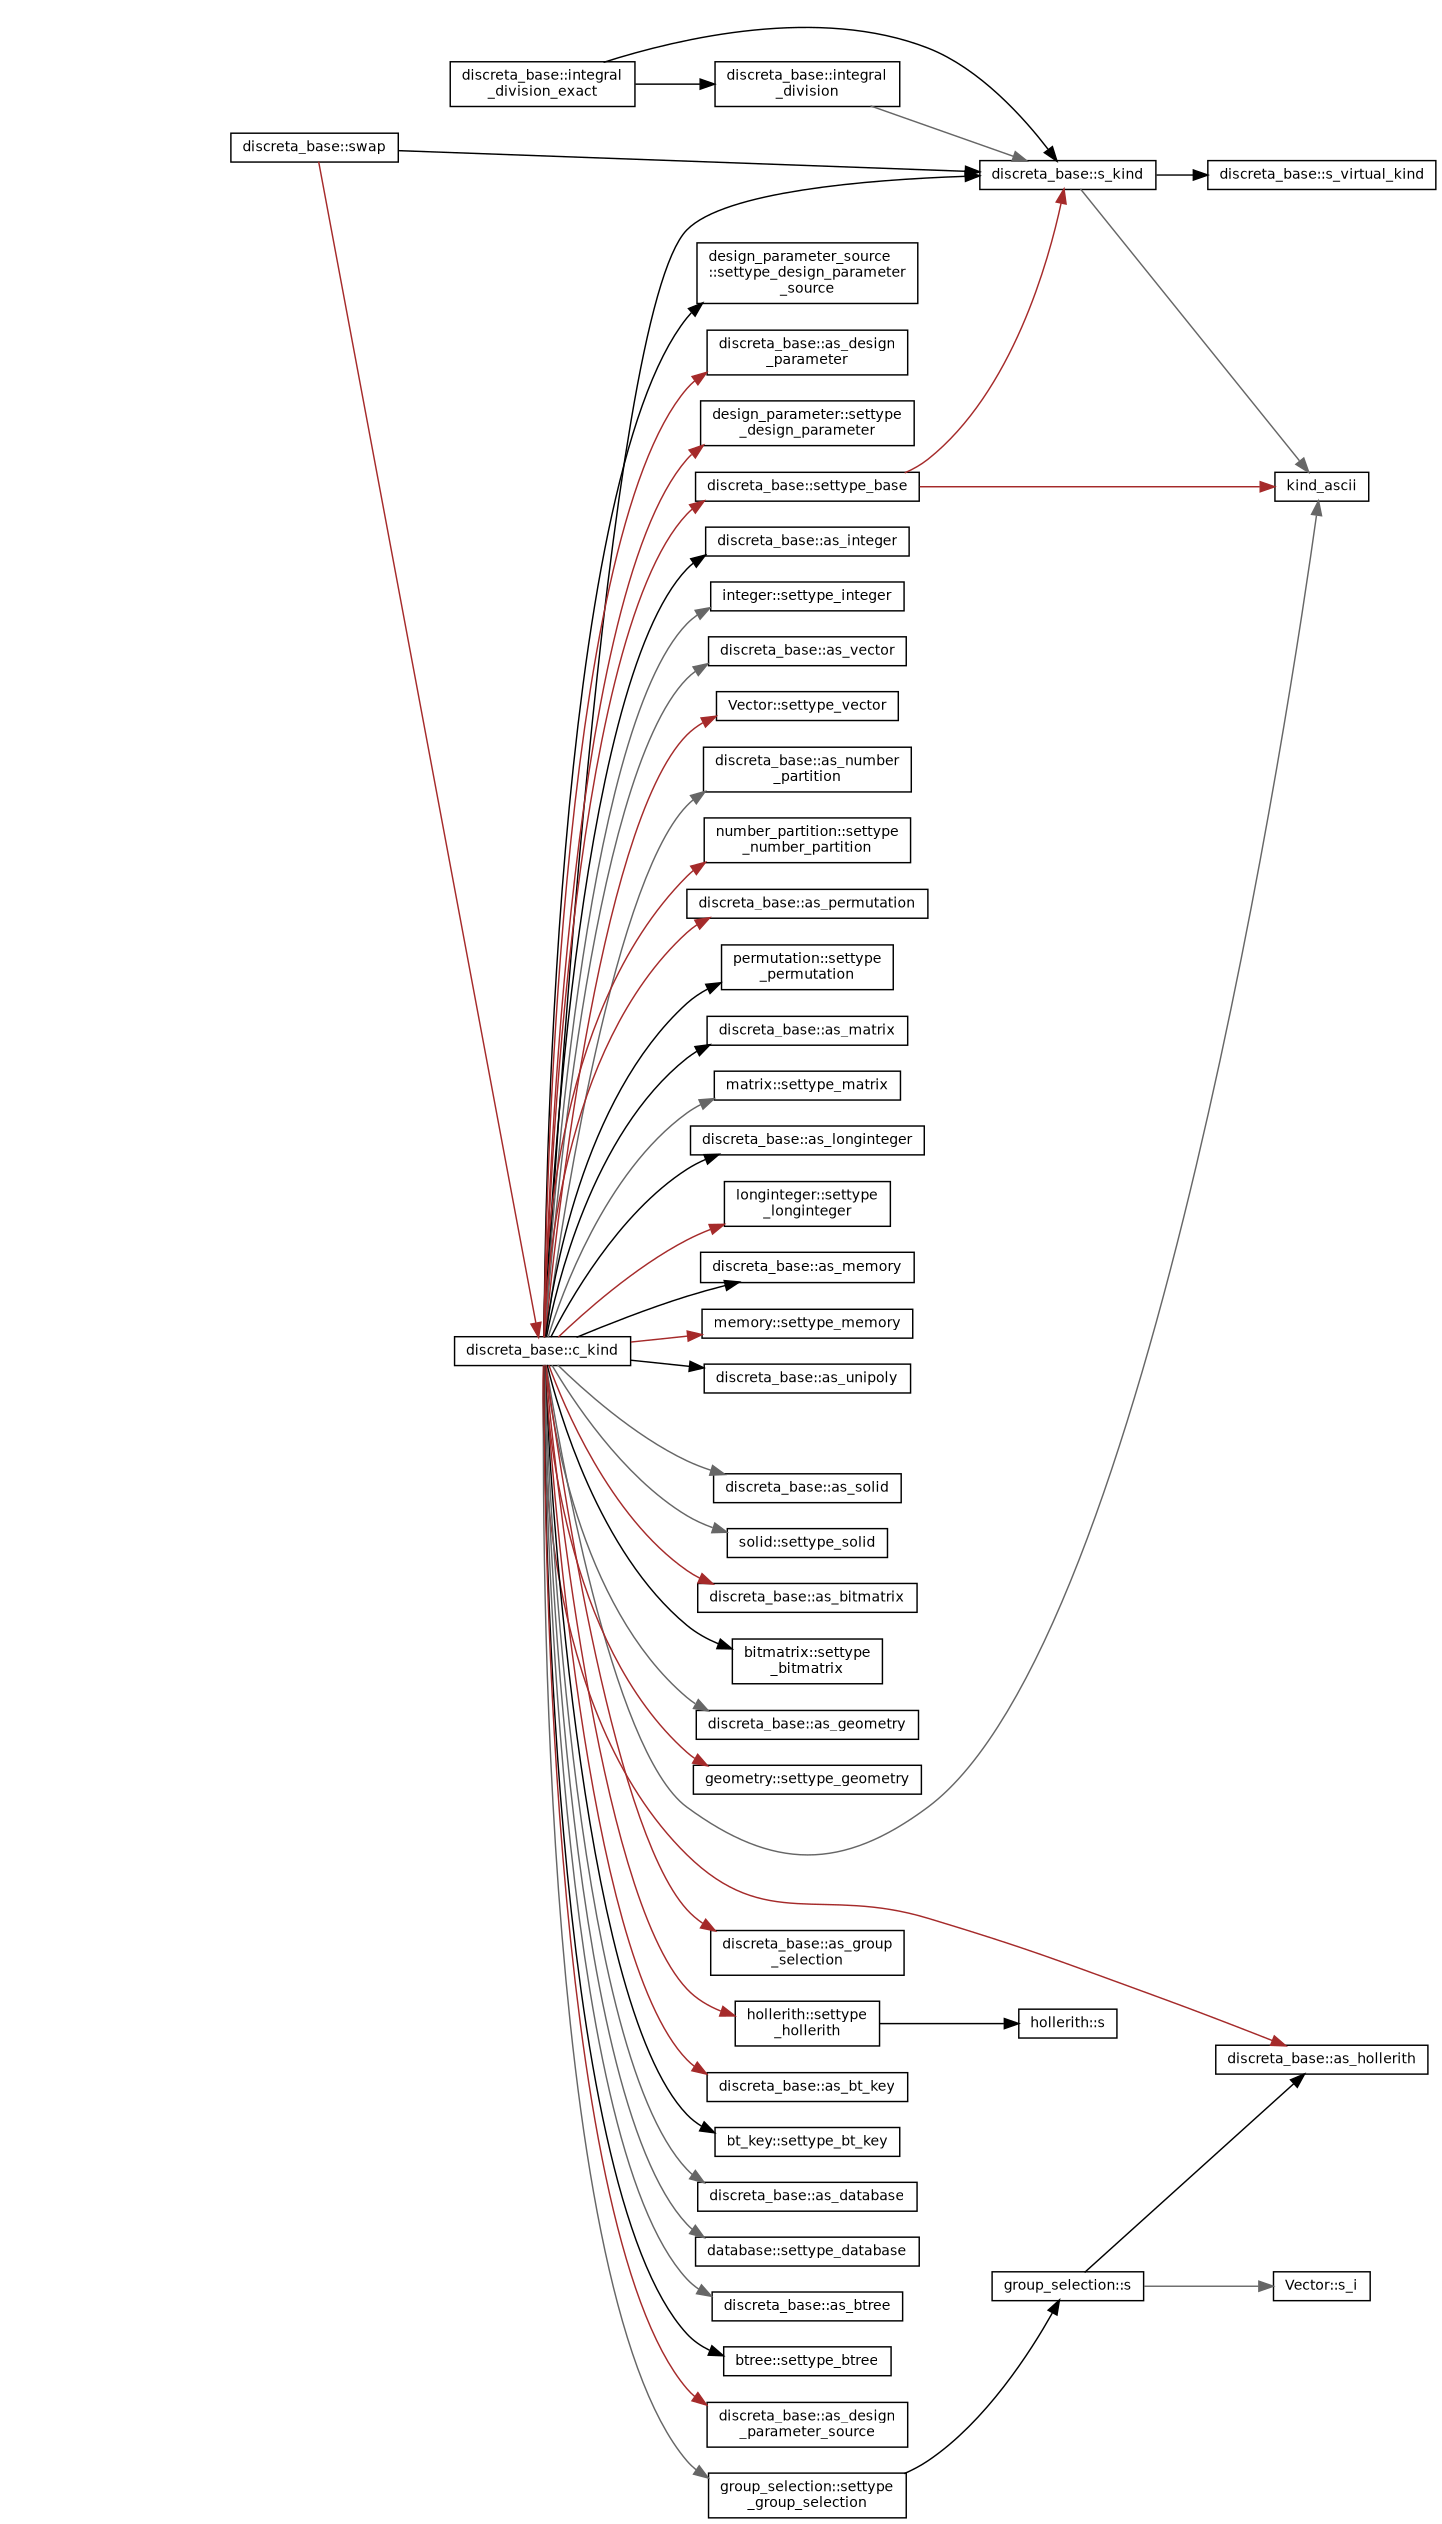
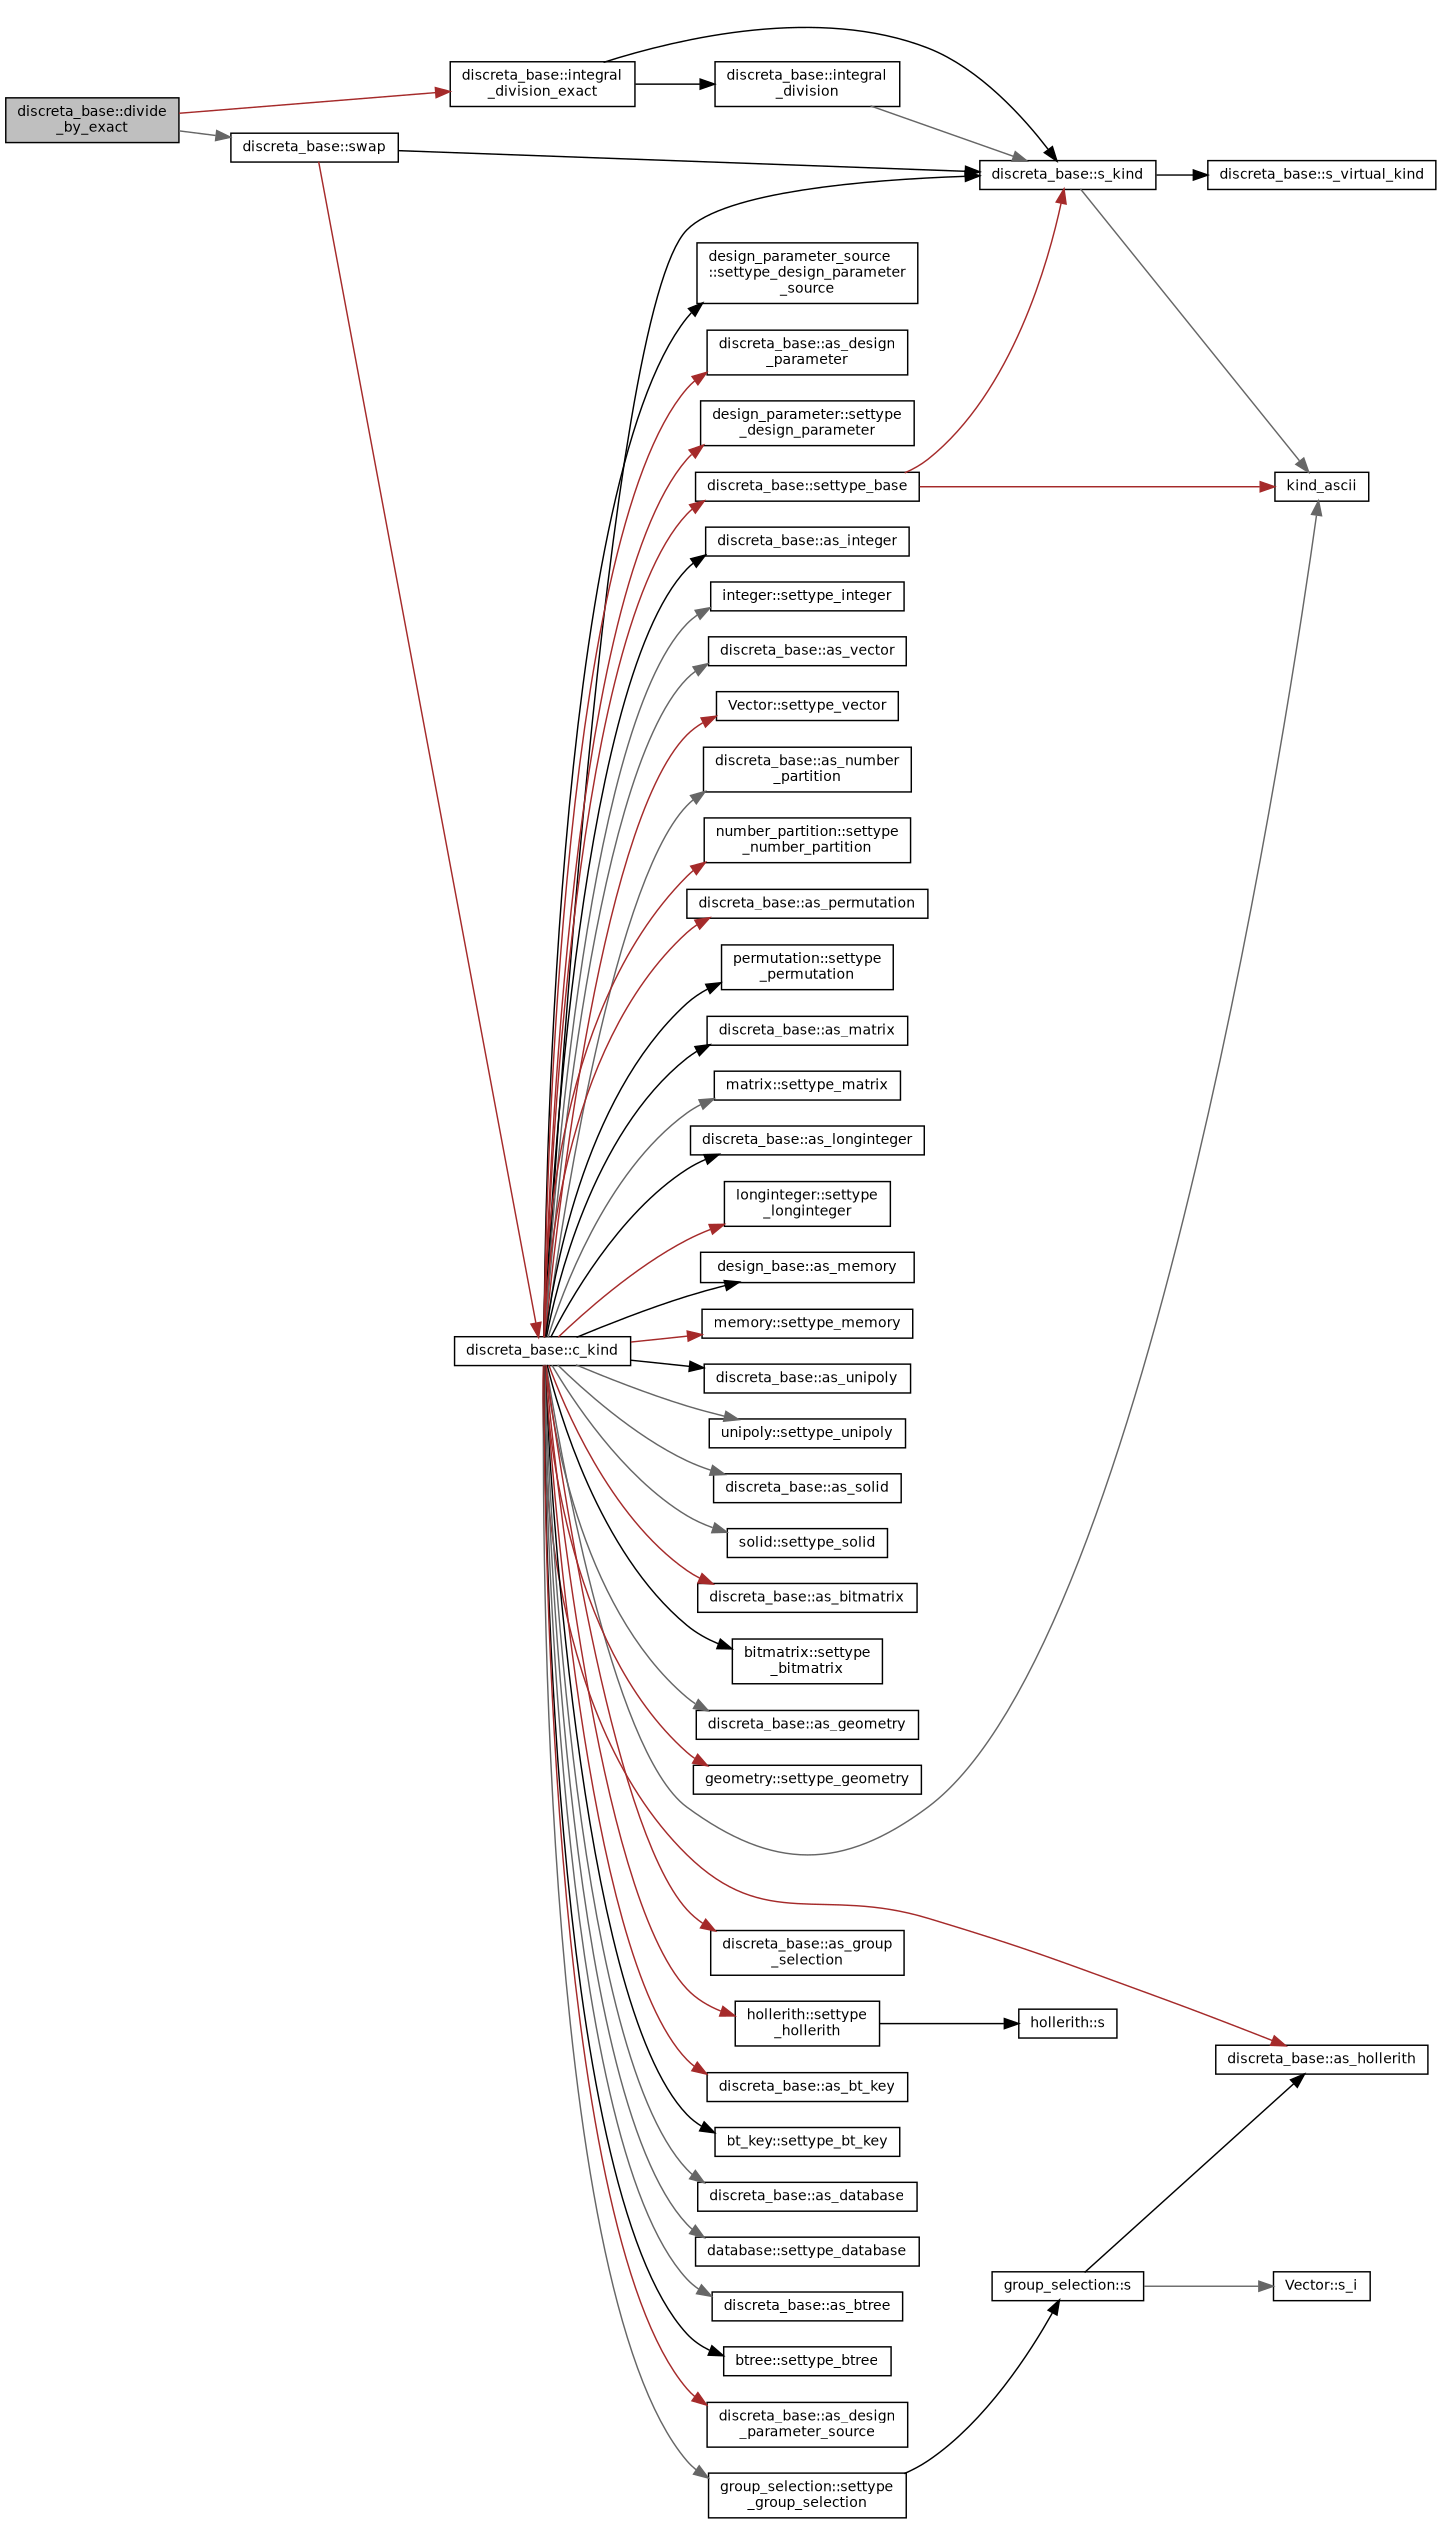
  digraph {
    rankdir=LR
    node [color=black fillcolor=white fontname=Helvetica fontsize=10 shape=record style=filled]
    edge [color=brown fontname=Helvetica fontsize=10 labelfontname=Helvetica labelfontsize=10 style=solid]
+   n1 [fillcolor=grey75 fontcolor=black height=0.2 label="discreta_base::divide\l_by_exact" width=0.4]
    n2 [height=0.2 label="discreta_base::integral\l_division_exact" width=0.4]
    n3 [height=0.2 label="discreta_base::swap" width=0.4]
    n4 [height=0.2 label="discreta_base::s_kind" width=0.4]
    n5 [height=0.2 label="discreta_base::integral\l_division" width=0.4]
    n6 [height=0.2 label="discreta_base::c_kind" width=0.4]
    n7 [height=0.2 label="discreta_base::s_virtual_kind" width=0.4]
    n8 [height=0.2 label=kind_ascii width=0.4]
    n9 [height=0.2 label="discreta_base::settype_base" width=0.4]
    n10 [height=0.2 label="discreta_base::as_integer" width=0.4]
    n11 [height=0.2 label="integer::settype_integer" width=0.4]
    n12 [height=0.2 label="discreta_base::as_vector" width=0.4]
    n13 [height=0.2 label="Vector::settype_vector" width=0.4]
    n14 [height=0.2 label="discreta_base::as_number\l_partition" width=0.4]
    n15 [height=0.2 label="number_partition::settype\l_number_partition" width=0.4]
    n16 [height=0.2 label="discreta_base::as_permutation" width=0.4]
    n17 [height=0.2 label="permutation::settype\l_permutation" width=0.4]
    n18 [height=0.2 label="discreta_base::as_matrix" width=0.4]
    n19 [height=0.2 label="matrix::settype_matrix" width=0.4]
    n20 [height=0.2 label="discreta_base::as_longinteger" width=0.4]
    n21 [height=0.2 label="longinteger::settype\l_longinteger" width=0.4]
-   n22 [height=0.2 label="discreta_base::as_memory" width=0.4]
+   n22 [height=0.2 label="design_base::as_memory" width=0.4]
    n23 [height=0.2 label="memory::settype_memory" width=0.4]
    n24 [height=0.2 label="discreta_base::as_unipoly" width=0.4]
+   n25 [height=0.2 label="unipoly::settype_unipoly" width=0.4]
    n26 [height=0.2 label="discreta_base::as_solid" width=0.4]
    n27 [height=0.2 label="solid::settype_solid" width=0.4]
    n28 [height=0.2 label="discreta_base::as_bitmatrix" width=0.4]
    n29 [height=0.2 label="bitmatrix::settype\l_bitmatrix" width=0.4]
    n30 [height=0.2 label="discreta_base::as_geometry" width=0.4]
    n31 [height=0.2 label="geometry::settype_geometry" width=0.4]
    n32 [height=0.2 label="discreta_base::as_hollerith" width=0.4]
    n33 [height=0.2 label="hollerith::settype\l_hollerith" width=0.4]
    n34 [height=0.2 label="discreta_base::as_group\l_selection" width=0.4]
    n35 [height=0.2 label="group_selection::settype\l_group_selection" width=0.4]
    n36 [height=0.2 label="discreta_base::as_bt_key" width=0.4]
    n37 [height=0.2 label="bt_key::settype_bt_key" width=0.4]
    n38 [height=0.2 label="discreta_base::as_database" width=0.4]
    n39 [height=0.2 label="database::settype_database" width=0.4]
    n40 [height=0.2 label="discreta_base::as_btree" width=0.4]
    n41 [height=0.2 label="btree::settype_btree" width=0.4]
    n42 [height=0.2 label="discreta_base::as_design\l_parameter_source" width=0.4]
    n43 [height=0.2 label="design_parameter_source\l::settype_design_parameter\l_source" width=0.4]
    n44 [height=0.2 label="discreta_base::as_design\l_parameter" width=0.4]
    n45 [height=0.2 label="design_parameter::settype\l_design_parameter" width=0.4]
    n46 [height=0.2 label="hollerith::s" width=0.4]
    n47 [height=0.2 label="group_selection::s" width=0.4]
    n48 [height=0.2 label="Vector::s_i" width=0.4]
+   n1 -> n2
+   n1 -> n3 [color=gray40]
    n2 -> n4 [color=black]
    n2 -> n5 [color=black]
    n3 -> n4 [color=black]
    n3 -> n6
    n4 -> n7 [color=black]
    n4 -> n8 [color=gray40]
    n5 -> n4 [color=gray40]
    n6 -> n4 [color=black]
    n6 -> n8 [color=gray40]
    n6 -> n9
    n6 -> n10 [color=black]
    n6 -> n11 [color=gray40]
    n6 -> n12 [color=gray40]
    n6 -> n13
    n6 -> n14 [color=gray40]
    n6 -> n15
    n6 -> n16
    n6 -> n17 [color=black]
    n6 -> n18 [color=black]
    n6 -> n19 [color=gray40]
    n6 -> n20 [color=black]
    n6 -> n21
    n6 -> n22 [color=black]
    n6 -> n23
    n6 -> n24 [color=black]
+   n6 -> n25 [color=gray40]
    n6 -> n26 [color=gray40]
    n6 -> n27 [color=gray40]
    n6 -> n28
    n6 -> n29 [color=black]
    n6 -> n30 [color=gray40]
    n6 -> n31
    n6 -> n32
    n6 -> n33
    n6 -> n34
    n6 -> n35 [color=gray40]
    n6 -> n36
    n6 -> n37 [color=black]
    n6 -> n38 [color=gray40]
    n6 -> n39 [color=gray40]
    n6 -> n40 [color=gray40]
    n6 -> n41 [color=black]
    n6 -> n42
    n6 -> n43 [color=black]
    n6 -> n44
    n6 -> n45
    n9 -> n4
    n9 -> n8
    n33 -> n46 [color=black]
    n35 -> n47 [color=black]
    n47 -> n32 [color=black]
    n47 -> n48 [color=gray40]
  }
